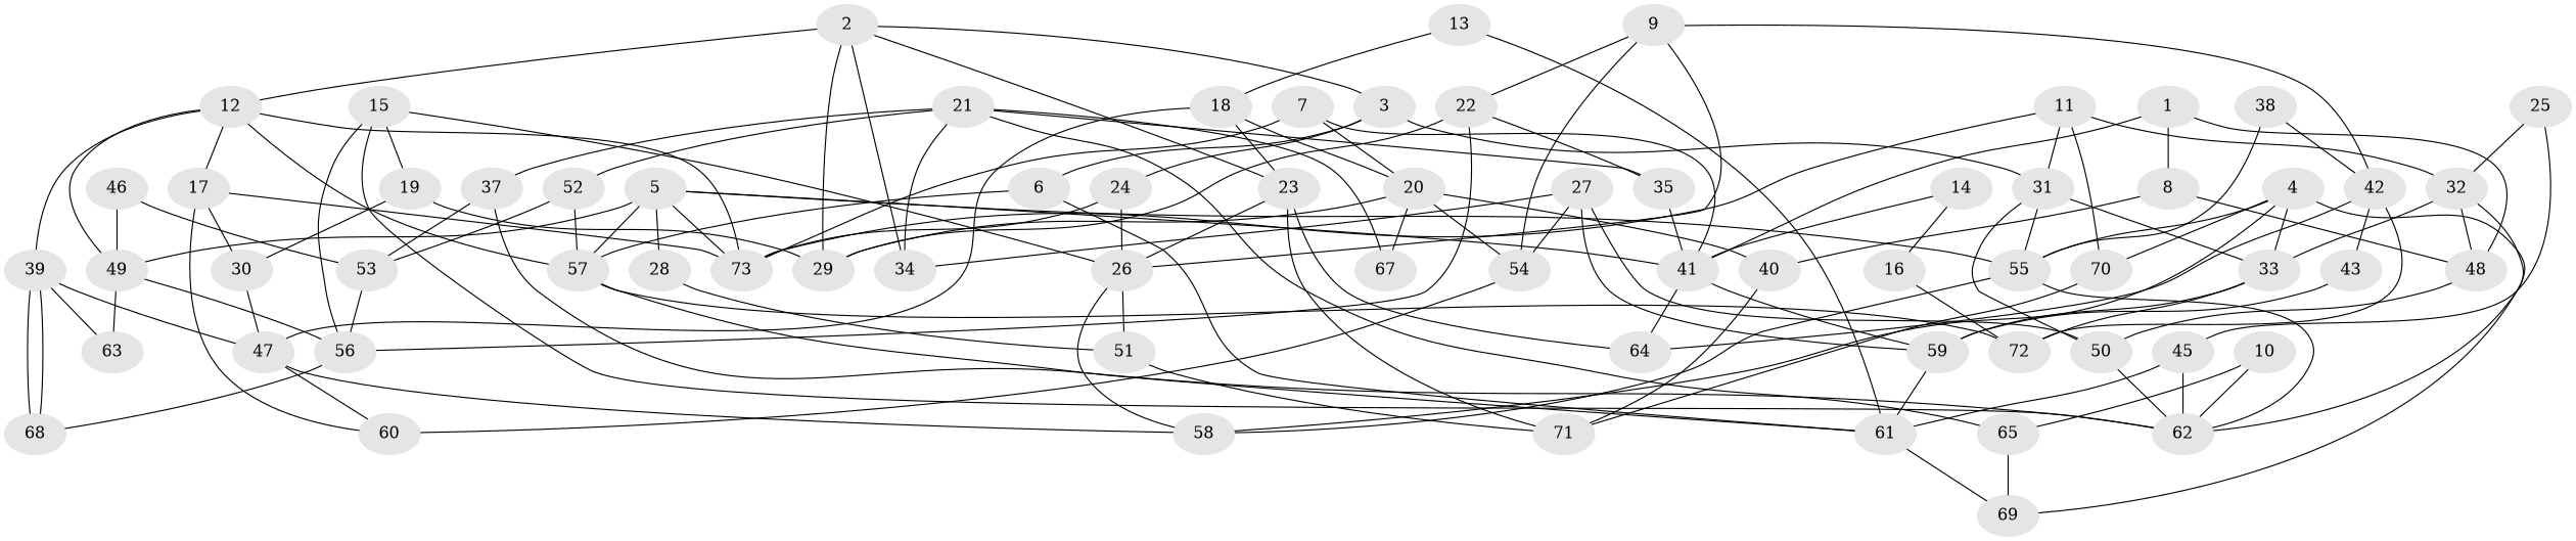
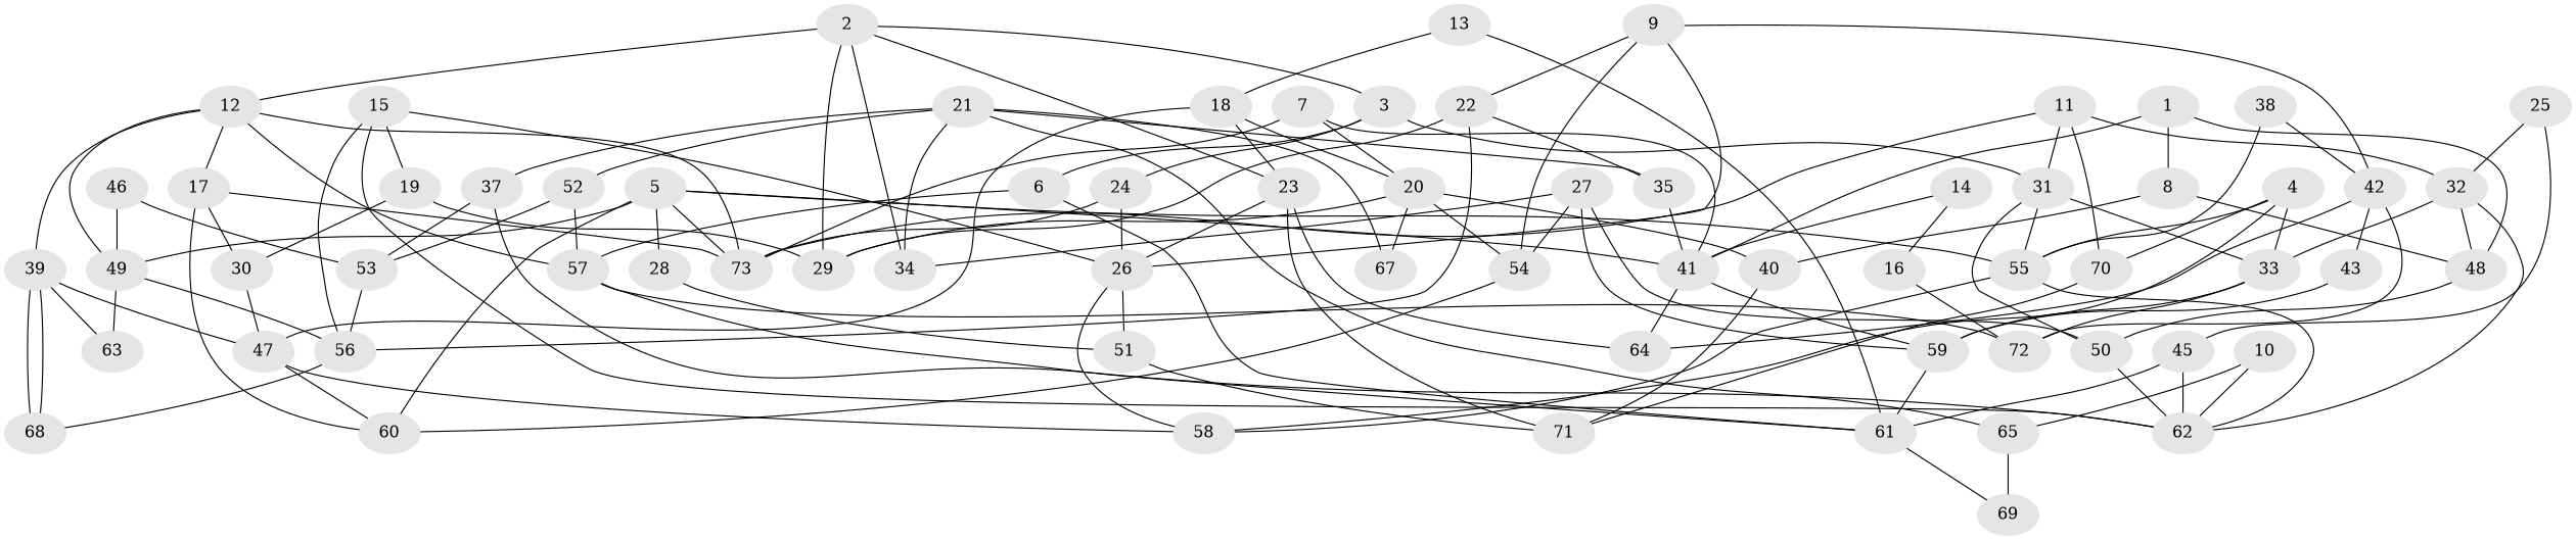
  graph {
    node [color=gray90 style=filled]
    1
    8
    41
    48
    40
    64
    59
    50
    2
    3
    12
    23
    29
    34
    6
    24
    31
    49
    73
    57
    17
    39
    26
    71
    61
    33
    55
    4
    58
    69
    70
    72
    62
    5
    28
    60
    51
    56
    63
    7
    20
    54
    67
    9
    22
    42
    35
    43
    10
    65
    11
    32
    30
    47
    68
    13
    18
    14
    16
    15
    19
    21
    37
    52
    53
    25
    45
    27
    38
    46
    1 -- 8
    1 -- 41
    1 -- 48
    8 -- 48
    8 -- 40
    41 -- 64
    41 -- 59
    48 -- 50
    40 -- 71
    59 -- 61
    50 -- 62
    2 -- 3
    2 -- 12
    2 -- 23
    2 -- 29
    2 -- 34
    3 -- 6
    3 -- 24
    3 -- 31
    12 -- 49
    12 -- 73
    12 -- 57
    12 -- 17
    12 -- 39
    23 -- 64
    23 -- 26
    23 -- 71
    6 -- 57
    6 -- 61
    24 -- 73
    24 -- 26
    31 -- 50
    31 -- 33
    31 -- 55
    49 -- 56
    49 -- 63
    57 -- 61
    57 -- 72
    17 -- 73
    17 -- 60
    17 -- 30
    39 -- 63
    39 -- 47
    39 -- 68
    39 -- 68
    26 -- 58
    26 -- 51
    61 -- 69
    33 -- 59
    33 -- 72
    55 -- 58
    55 -- 62
    4 -- 33
    4 -- 55
    4 -- 58
-   4 -- 69
    4 -- 70
    70 -- 71
    5 -- 41
    5 -- 49
    5 -- 73
    5 -- 55
    5 -- 28
-   5 -- 57
+   5 -- 60
    28 -- 51
    51 -- 71
    56 -- 68
    7 -- 41
    7 -- 73
    7 -- 20
    20 -- 40
    20 -- 29
    20 -- 54
    20 -- 67
    54 -- 60
    9 -- 26
    9 -- 54
    9 -- 22
    9 -- 42
    22 -- 29
    22 -- 56
    22 -- 35
    42 -- 64
    42 -- 72
    42 -- 43
    35 -- 41
    43 -- 59
    10 -- 62
    10 -- 65
    65 -- 69
    11 -- 31
    11 -- 73
    11 -- 70
    11 -- 32
    32 -- 48
    32 -- 33
    32 -- 62
    30 -- 47
    47 -- 58
    47 -- 60
    13 -- 61
    13 -- 18
    18 -- 23
    18 -- 20
    18 -- 47
    14 -- 41
    14 -- 16
    16 -- 72
    15 -- 26
    15 -- 62
    15 -- 56
    15 -- 19
    19 -- 29
    19 -- 30
    21 -- 34
    21 -- 67
    21 -- 35
    21 -- 65
    21 -- 37
    21 -- 52
    37 -- 62
    37 -- 53
    52 -- 57
    52 -- 53
    53 -- 56
    25 -- 32
    25 -- 45
    45 -- 61
    45 -- 62
    27 -- 59
    27 -- 50
    27 -- 34
    27 -- 54
    38 -- 55
    38 -- 42
    46 -- 49
    46 -- 53
  }
